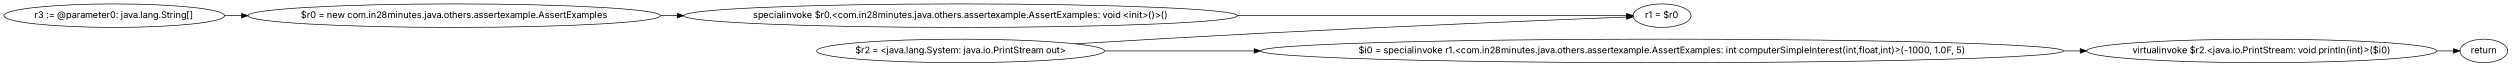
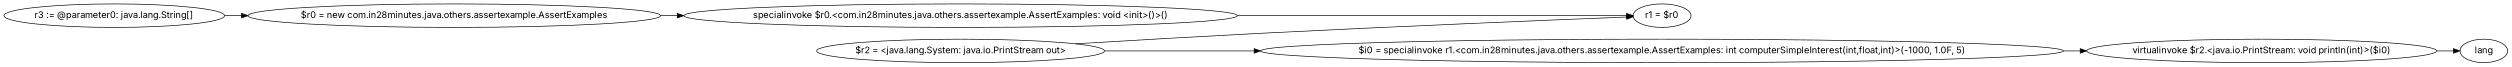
  digraph {
    fontname=Inter
    rankdir=LR
    node [fontname=Inter]
    edge [fontname=Inter]
    "r3 := @parameter0: java.lang.String[]"
    "$r0 = new com.in28minutes.java.others.assertexample.AssertExamples"
    "specialinvoke $r0.<com.in28minutes.java.others.assertexample.AssertExamples: void <init>()>()"
    "r1 = $r0"
    "$r2 = <java.lang.System: java.io.PrintStream out>"
    "$i0 = specialinvoke r1.<com.in28minutes.java.others.assertexample.AssertExamples: int computerSimpleInterest(int,float,int)>(-1000, 1.0F, 5)"
    "virtualinvoke $r2.<java.io.PrintStream: void println(int)>($i0)"
-   return
+   return [label=lang]
    "r3 := @parameter0: java.lang.String[]" -> "$r0 = new com.in28minutes.java.others.assertexample.AssertExamples"
    "$r0 = new com.in28minutes.java.others.assertexample.AssertExamples" -> "specialinvoke $r0.<com.in28minutes.java.others.assertexample.AssertExamples: void <init>()>()"
    "specialinvoke $r0.<com.in28minutes.java.others.assertexample.AssertExamples: void <init>()>()" -> "r1 = $r0"
    "$r2 = <java.lang.System: java.io.PrintStream out>" -> "r1 = $r0"
    "$r2 = <java.lang.System: java.io.PrintStream out>" -> "$i0 = specialinvoke r1.<com.in28minutes.java.others.assertexample.AssertExamples: int computerSimpleInterest(int,float,int)>(-1000, 1.0F, 5)"
    "$i0 = specialinvoke r1.<com.in28minutes.java.others.assertexample.AssertExamples: int computerSimpleInterest(int,float,int)>(-1000, 1.0F, 5)" -> "virtualinvoke $r2.<java.io.PrintStream: void println(int)>($i0)"
    "virtualinvoke $r2.<java.io.PrintStream: void println(int)>($i0)" -> return
  }
